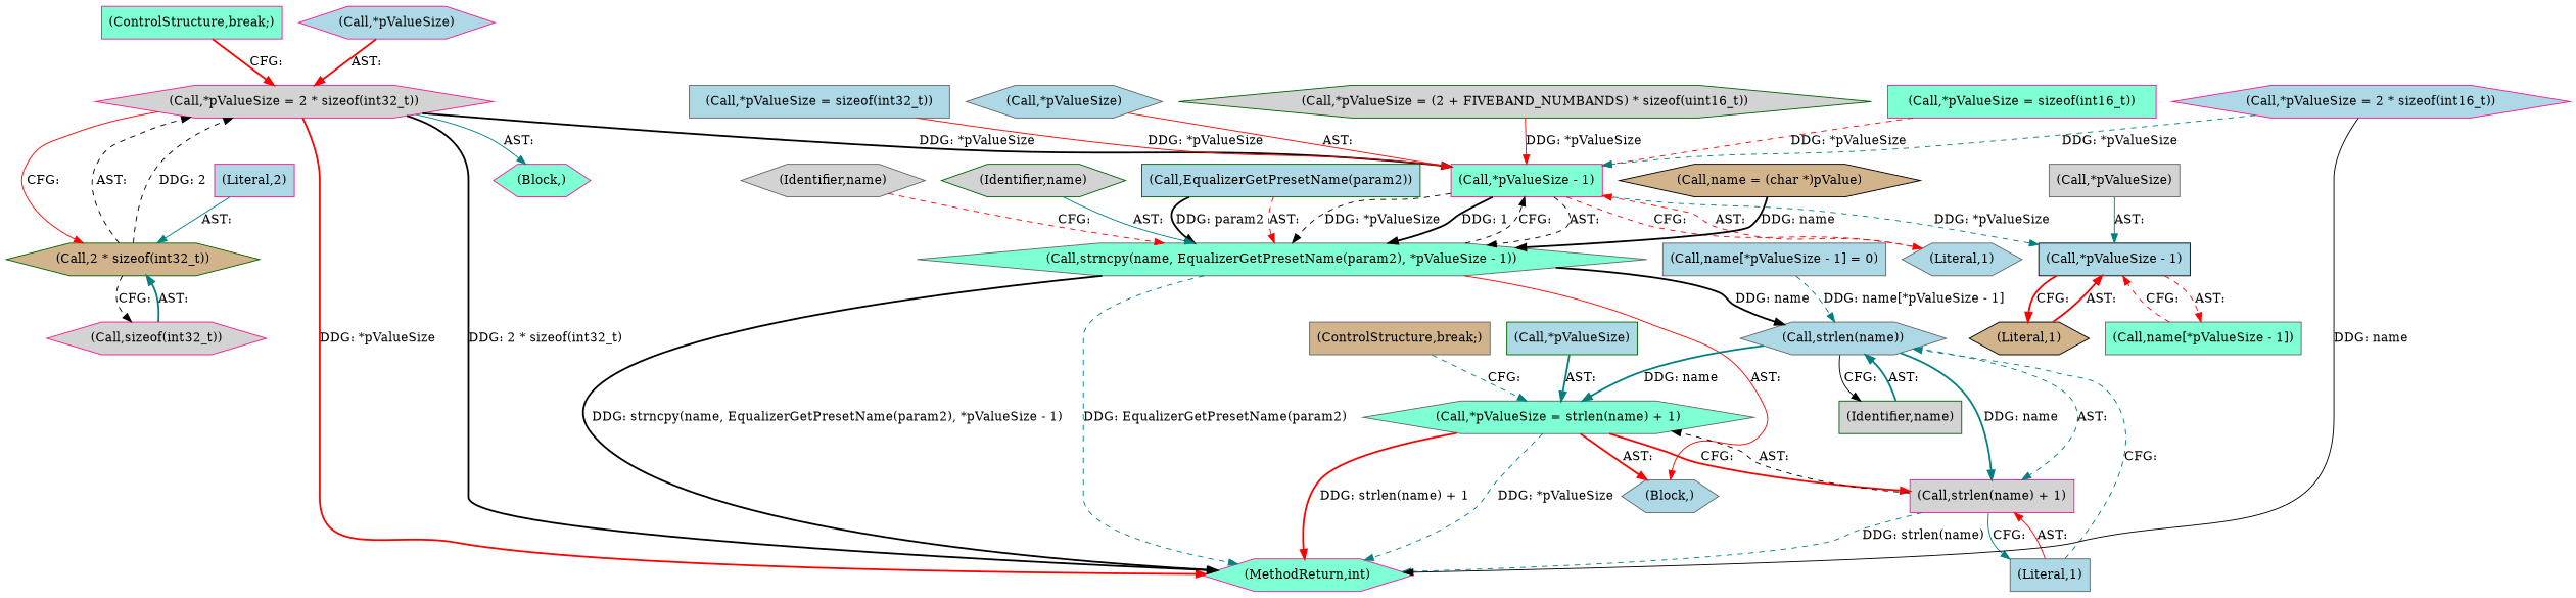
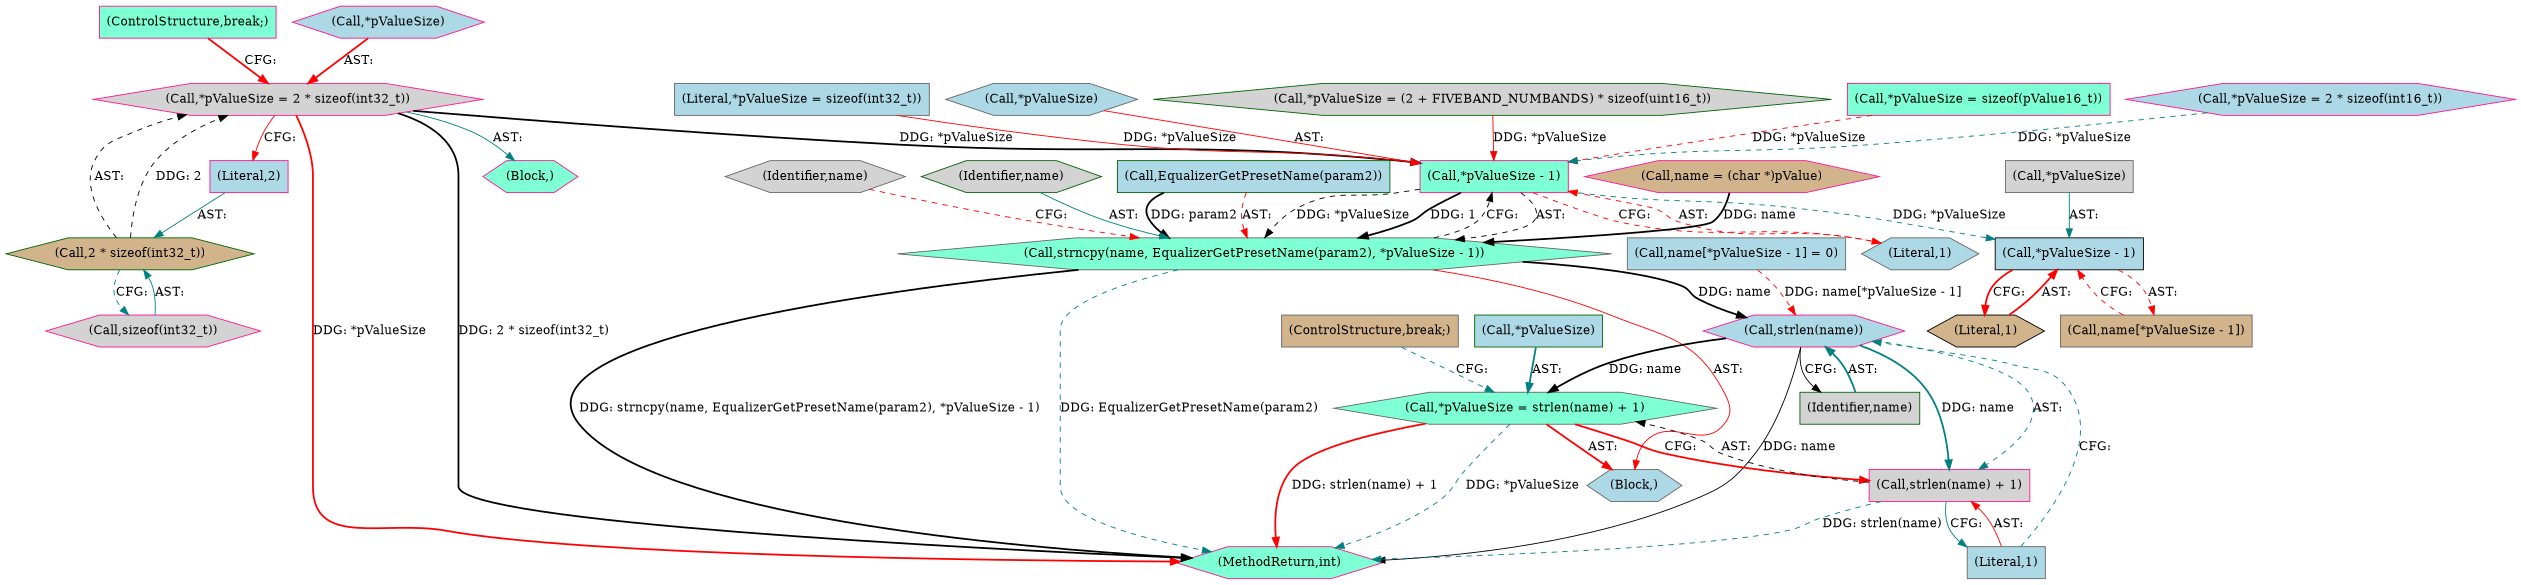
  digraph {
    node [color=gray40 fillcolor=lightblue shape=hexagon style=filled]
    edge [color=red style=dashed]
    n1 [color=deeppink fillcolor=lightgrey label="(Call,*pValueSize = 2 * sizeof(int32_t))"]
    n2 [color=darkgreen fillcolor=tan label="(Call,2 * sizeof(int32_t))"]
    n3 [color=deeppink fillcolor=aquamarine label="(Call,*pValueSize - 1)" shape=box]
    n4 [color=deeppink fillcolor=aquamarine label="(Block,)"]
    n5 [color=deeppink fillcolor=aquamarine label="(MethodReturn,int)"]
    n6 [color=deeppink fillcolor=lightgrey label="(Call,sizeof(int32_t))"]
    n7 [fillcolor=aquamarine label="(Call,strncpy(name, EqualizerGetPresetName(param2), *pValueSize - 1))"]
    n8 [color=black label="(Call,*pValueSize - 1)" shape=box]
    n9 [label="(Literal,1)"]
-   n10 [label="(Call,strlen(name))"]
+   n10 [color=deeppink label="(Call,strlen(name))"]
    n11 [label="(Block,)"]
-   n12 [fillcolor=aquamarine label="(Call,name[*pValueSize - 1])" shape=box]
+   n12 [fillcolor=tan label="(Call,name[*pValueSize - 1])" shape=box]
    n13 [color=black fillcolor=tan label="(Literal,1)"]
    n14 [fillcolor=aquamarine label="(Call,*pValueSize = strlen(name) + 1)"]
    n15 [color=deeppink fillcolor=lightgrey label="(Call,strlen(name) + 1)" shape=box]
    n16 [color=darkgreen fillcolor=lightgrey label="(Identifier,name)" shape=box]
    n17 [label="(Literal,1)" shape=box]
    n18 [fillcolor=tan label="(ControlStructure,break;)" shape=box]
-   n19 [color=deeppink fillcolor=aquamarine label="(Call,*pValueSize = sizeof(int16_t))" shape=box]
-   n20 [color=black fillcolor=tan label="(Call,name = (char *)pValue)"]
-   n21 [label="(Call,*pValueSize = sizeof(int32_t))" shape=box]
+   n19 [color=deeppink fillcolor=aquamarine label="(Call,*pValueSize = sizeof(pValue16_t))" shape=box]
+   n20 [color=deeppink fillcolor=tan label="(Call,name = (char *)pValue)"]
+   n21 [label="(Literal,*pValueSize = sizeof(int32_t))" shape=box]
    n22 [color=darkgreen label="(Call,EqualizerGetPresetName(param2))" shape=box]
    n23 [color=deeppink label="(Call,*pValueSize = 2 * sizeof(int16_t))"]
    n24 [label="(Call,name[*pValueSize - 1] = 0)" shape=box]
    n25 [label="(Call,*pValueSize)"]
    n26 [fillcolor=lightgrey label="(Identifier,name)"]
    n27 [color=darkgreen fillcolor=lightgrey label="(Call,*pValueSize = (2 + FIVEBAND_NUMBANDS) * sizeof(uint16_t))"]
    n28 [color=deeppink fillcolor=aquamarine label="(ControlStructure,break;)" shape=box]
    n29 [color=darkgreen fillcolor=lightgrey label="(Identifier,name)"]
    n30 [color=deeppink label="(Literal,2)" shape=box]
    n31 [color=deeppink label="(Call,*pValueSize)"]
    n32 [color=darkgreen label="(Call,*pValueSize)" shape=box]
    n33 [fillcolor=lightgrey label="(Call,*pValueSize)" shape=box]
-   n1 -> n2 [label="CFG: " style=solid]
+   n1 -> n30 [label="CFG: " style=solid]
    n1 -> n3 [color=black label="DDG: *pValueSize" style=bold]
    n1 -> n4 [color=teal label="AST: " style=solid]
    n1 -> n5 [label="DDG: *pValueSize" style=bold]
    n1 -> n5 [color=black label="DDG: 2 * sizeof(int32_t)" style=bold]
    n2 -> n1 [color=black label="AST: "]
    n2 -> n1 [color=black label="DDG: 2"]
-   n2 -> n6 [color=black label="CFG: "]
+   n2 -> n6 [color=teal label="CFG: "]
    n3 -> n7 [color=black label="AST: "]
    n3 -> n7 [color=black label="DDG: *pValueSize"]
    n3 -> n7 [color=black label="DDG: 1" style=bold]
    n3 -> n8 [color=teal label="DDG: *pValueSize"]
    n3 -> n9 [label="CFG: "]
-   n6 -> n2 [color=teal label="AST: " style=bold]
+   n6 -> n2 [color=teal label="AST: " style=solid]
    n7 -> n3 [color=black label="CFG: "]
    n7 -> n5 [color=teal label="DDG: EqualizerGetPresetName(param2)"]
    n7 -> n5 [color=black label="DDG: strncpy(name, EqualizerGetPresetName(param2), *pValueSize - 1)" style=bold]
    n7 -> n10 [color=black label="DDG: name" style=bold]
    n7 -> n11 [label="AST: " style=solid]
    n8 -> n12 [label="AST: "]
    n8 -> n13 [label="CFG: " style=bold]
    n9 -> n3 [label="AST: "]
-   n23 -> n5 [color=black label="DDG: name" style=solid]
-   n10 -> n14 [color=teal label="DDG: name" style=bold]
+   n10 -> n5 [color=black label="DDG: name" style=solid]
+   n10 -> n14 [color=black label="DDG: name" style=bold]
    n10 -> n15 [color=teal label="AST: "]
    n10 -> n15 [color=teal label="DDG: name" style=bold]
    n10 -> n16 [color=black label="CFG: " style=solid]
    n12 -> n8 [label="CFG: "]
    n13 -> n8 [label="AST: " style=bold]
    n14 -> n5 [label="DDG: strlen(name) + 1" style=bold]
    n14 -> n5 [color=teal label="DDG: *pValueSize"]
    n14 -> n11 [label="AST: " style=bold]
    n14 -> n15 [label="CFG: " style=bold]
    n15 -> n5 [color=teal label="DDG: strlen(name)"]
    n15 -> n14 [color=black label="AST: "]
    n15 -> n17 [color=teal label="CFG: " style=solid]
    n16 -> n10 [color=teal label="AST: " style=bold]
    n17 -> n10 [color=teal label="CFG: "]
    n17 -> n15 [label="AST: " style=solid]
    n18 -> n14 [color=teal label="CFG: "]
    n19 -> n3 [label="DDG: *pValueSize"]
    n20 -> n7 [color=black label="DDG: name" style=bold]
    n21 -> n3 [label="DDG: *pValueSize" style=solid]
    n22 -> n7 [label="AST: "]
    n22 -> n7 [color=black label="DDG: param2" style=bold]
    n23 -> n3 [color=teal label="DDG: *pValueSize"]
-   n24 -> n10 [color=teal label="DDG: name[*pValueSize - 1]"]
+   n24 -> n10 [label="DDG: name[*pValueSize - 1]"]
    n25 -> n3 [label="AST: " style=solid]
    n26 -> n7 [label="CFG: "]
    n27 -> n3 [label="DDG: *pValueSize" style=solid]
    n28 -> n1 [label="CFG: " style=bold]
    n29 -> n7 [color=teal label="AST: " style=solid]
    n30 -> n2 [color=teal label="AST: " style=solid]
    n31 -> n1 [label="AST: " style=bold]
    n32 -> n14 [color=teal label="AST: " style=bold]
    n33 -> n8 [color=teal label="AST: " style=solid]
  }
